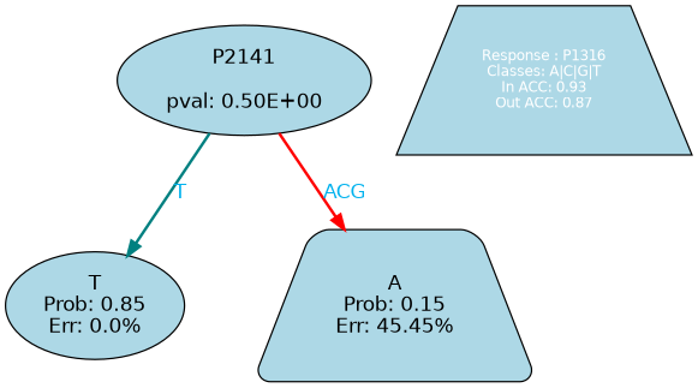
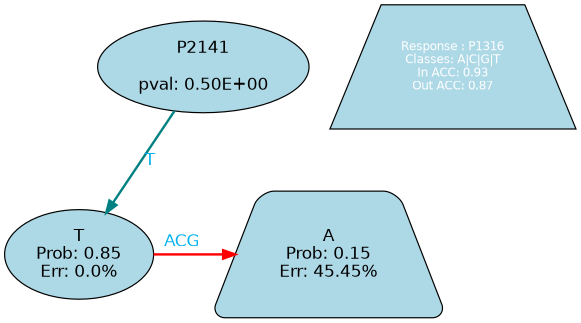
  digraph {
    ranksep=equally
    splines=polylines
    node [color=black fillcolor=lightblue fontname=helvetica shape=trapezium style="filled, rounded"]
    edge [arrowhead=normal fontcolor=deepskyblue2 fontname=helvetica style=bold]
    n1 [label="A\nProb: 0.15\nErr: 45.45%"]
    n2 [label="T\nProb: 0.85\nErr: 0.0%" shape=ellipse]
    n3 [align=left fontcolor=white fontsize=10 label="Response : P1316\nClasses: A|C|G|T\nIn ACC: 0.93\nOut ACC: 0.87\n" style=filled]
    n4 [label="P2141\n\npval: 0.50E+00" shape=ellipse]
    subgraph sub_1 {
      rank=same
      n1
      n2
    }
    subgraph sub_2 {
      rank=same
      n3
      n4
    }
-   n4 -> n1 [color=red label=ACG]
+   n2 -> n1 [color=red label=ACG]
    n4 -> n2 [color=teal label=T]
  }
